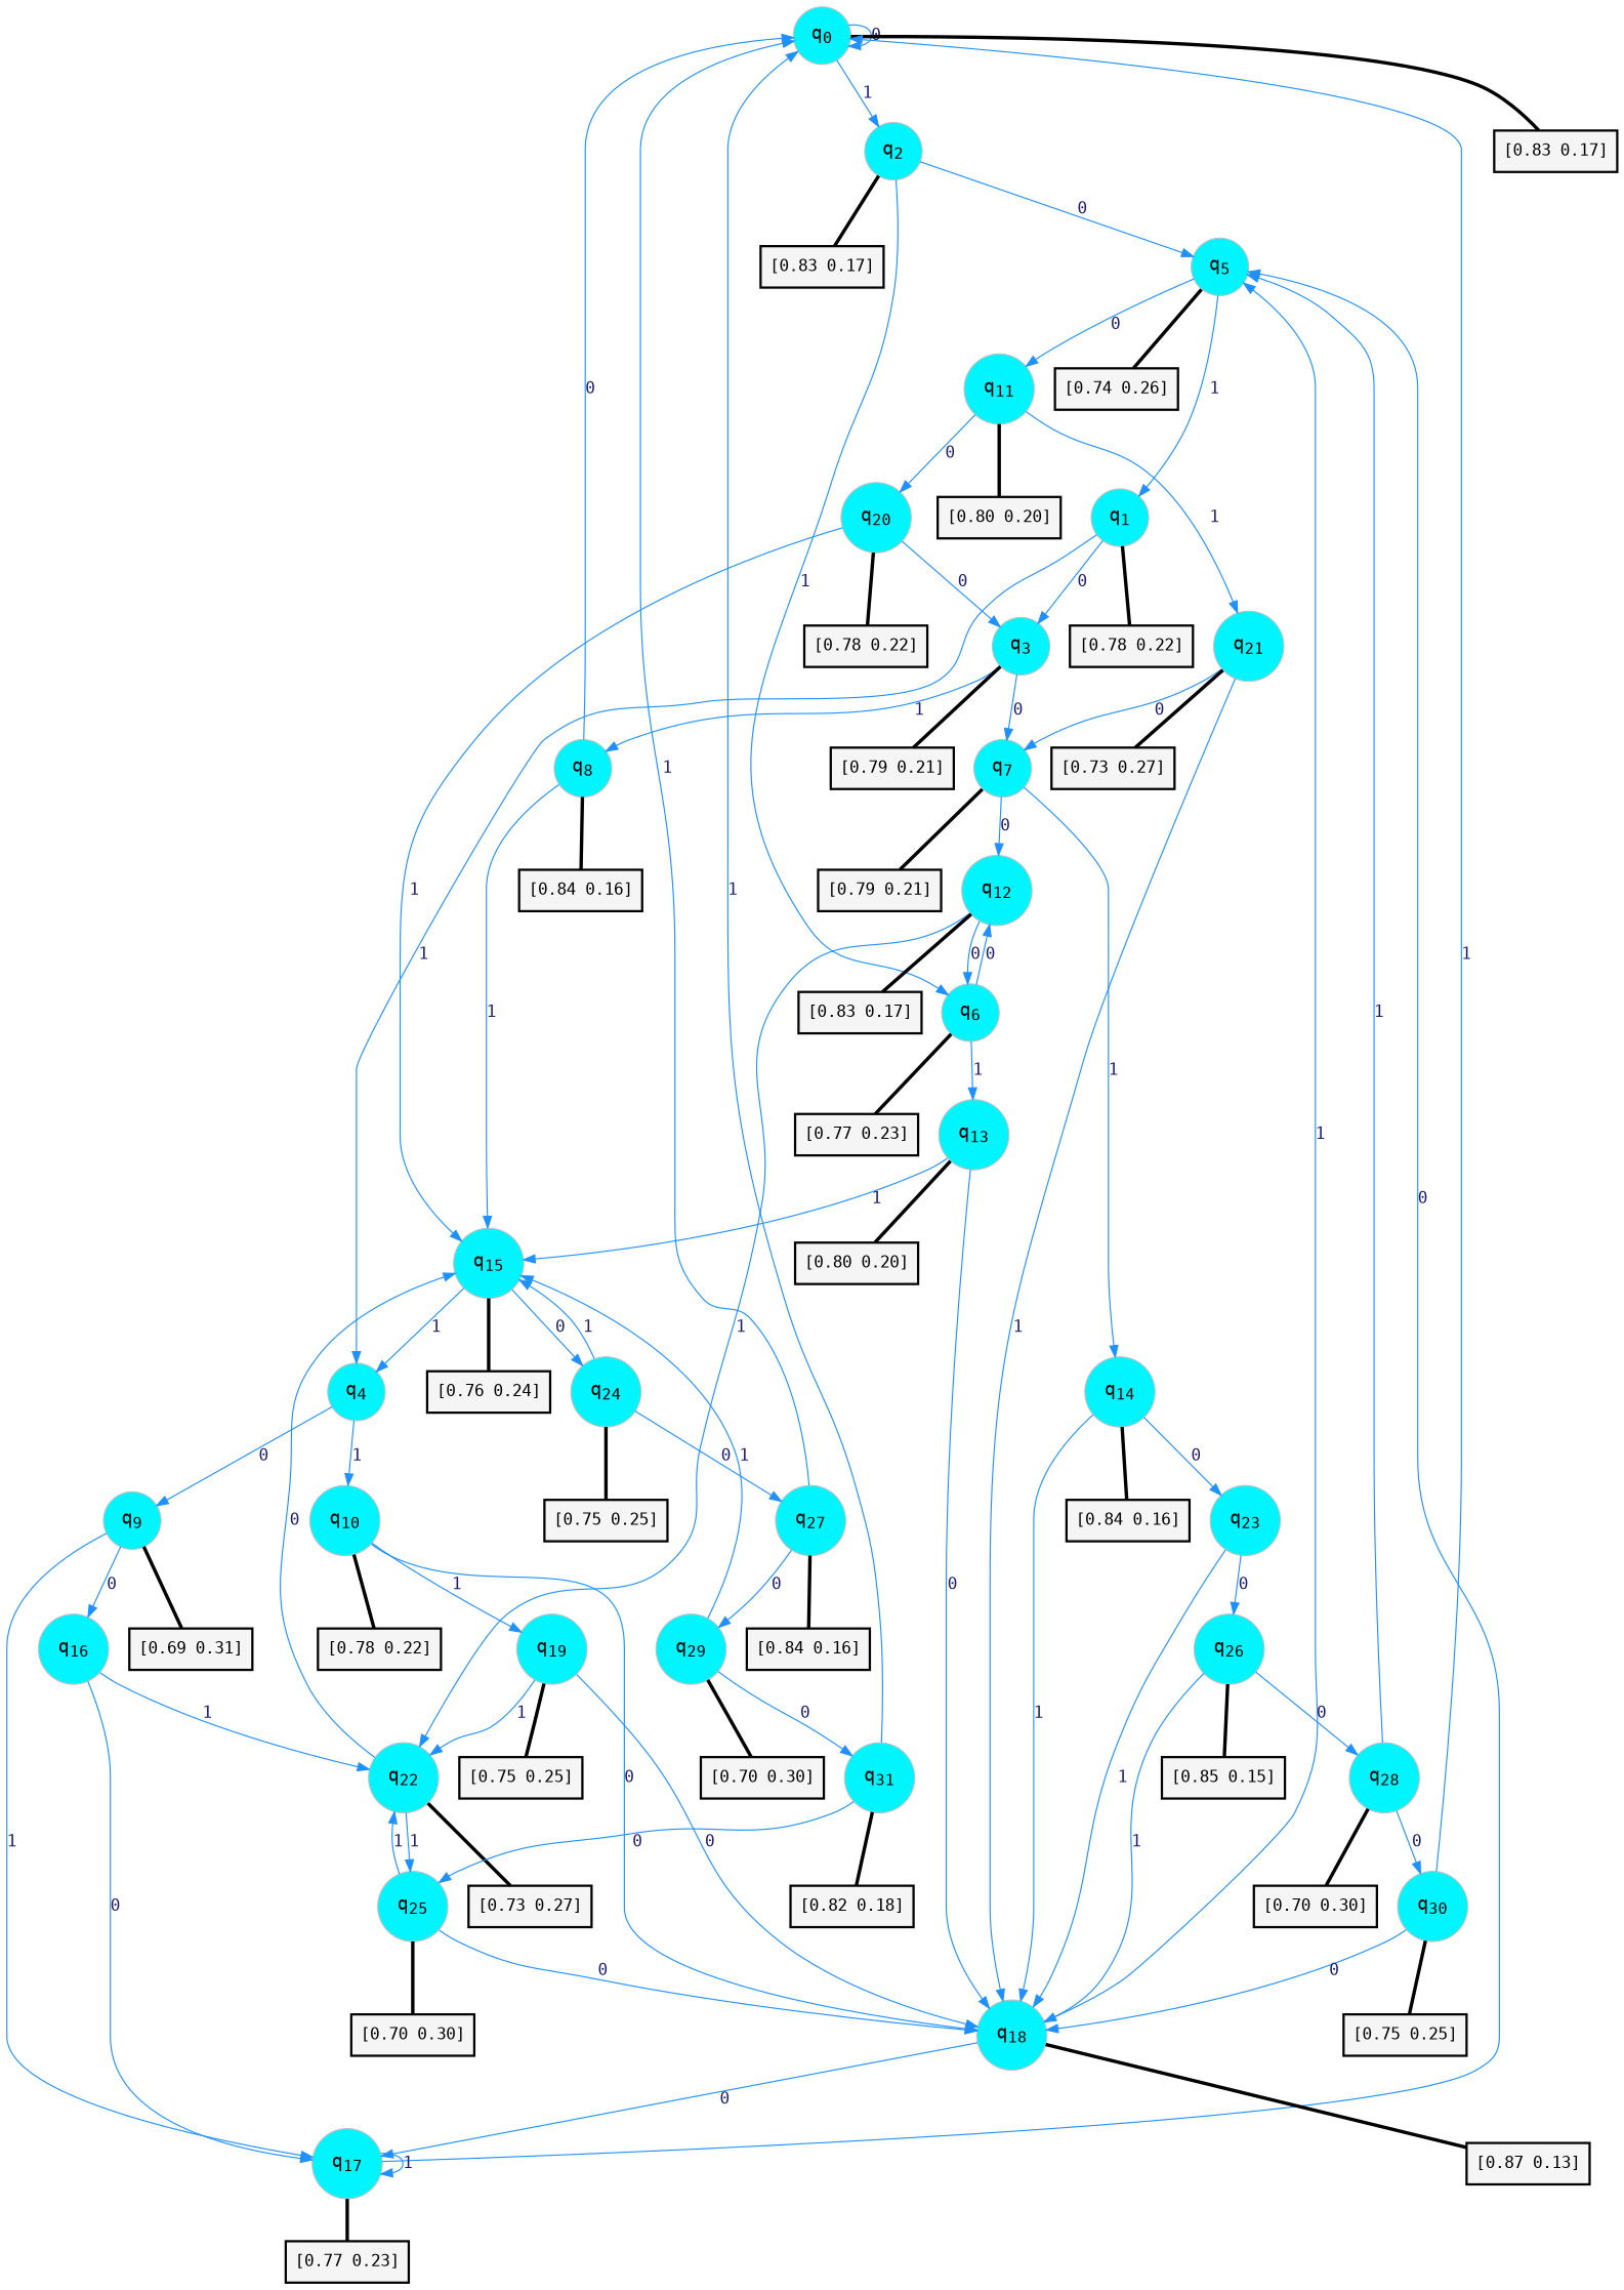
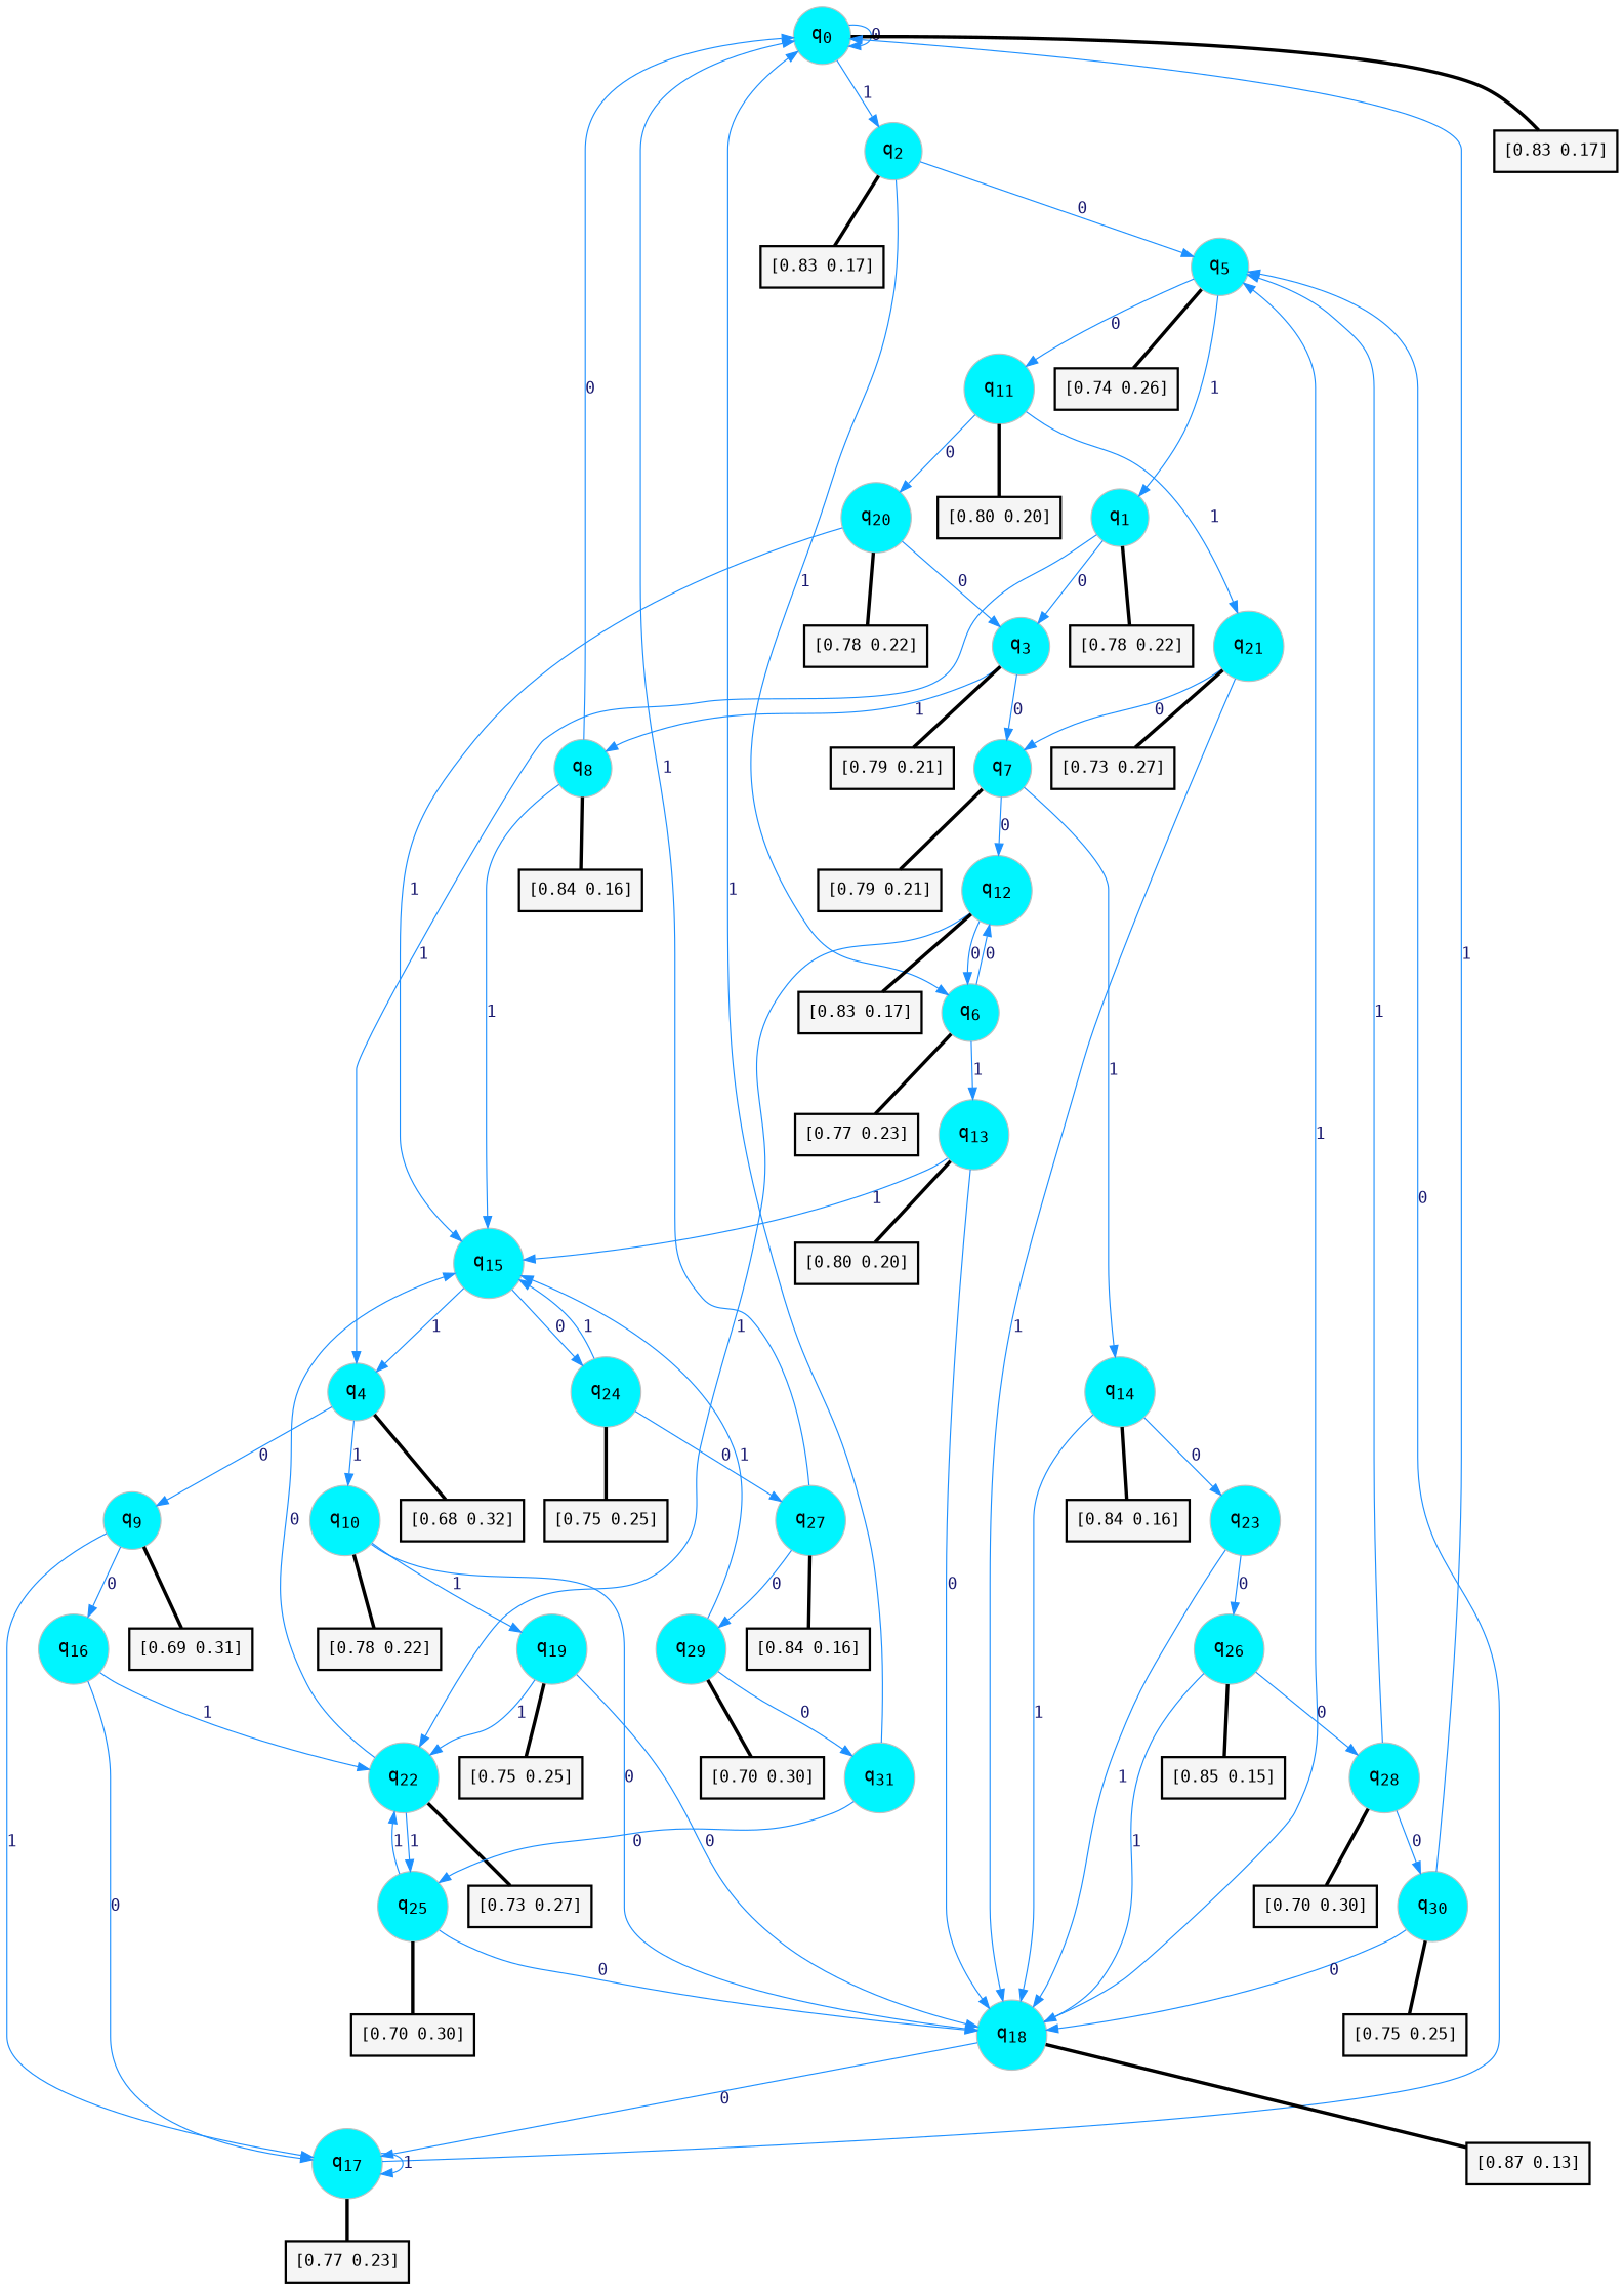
  digraph {
    fontname="DejaVu Sans Mono"
    rankdir=TD
    node [color=gray fillcolor=turquoise1 fontcolor=black fontname="DejaVu Sans Mono" fontsize=16 fontweight=bold shape=circle style=filled]
    edge [arrowsize=1 color=dodgerblue1 fontcolor=midnightblue fontname="DejaVu Sans Mono" fontweight=bold penwidth=1 style=solid weight=20]
    n1 [label=<q<SUB>0</SUB>>]
    n2 [label=<q<SUB>2</SUB>>]
    n3 [color=black fillcolor=whitesmoke fontsize=14 label="[0.83 0.17]" penwidth=2 shape=box]
    n4 [label=<q<SUB>5</SUB>>]
    n5 [label=<q<SUB>6</SUB>>]
    n6 [color=black fillcolor=whitesmoke fontsize=14 label="[0.83 0.17]" penwidth=2 shape=box]
    n7 [label=<q<SUB>1</SUB>>]
    n8 [label=<q<SUB>3</SUB>>]
    n9 [label=<q<SUB>4</SUB>>]
    n10 [color=black fillcolor=whitesmoke fontsize=14 label="[0.78 0.22]" penwidth=2 shape=box]
    n11 [label=<q<SUB>7</SUB>>]
    n12 [label=<q<SUB>8</SUB>>]
    n13 [color=black fillcolor=whitesmoke fontsize=14 label="[0.79 0.21]" penwidth=2 shape=box]
    n14 [label=<q<SUB>9</SUB>>]
    n15 [label=<q<SUB>10</SUB>>]
+   n16 [color=black fillcolor=whitesmoke fontsize=14 label="[0.68 0.32]" penwidth=2 shape=box]
    n17 [label=<q<SUB>11</SUB>>]
    n18 [color=black fillcolor=whitesmoke fontsize=14 label="[0.74 0.26]" penwidth=2 shape=box]
    n19 [label=<q<SUB>12</SUB>>]
    n20 [label=<q<SUB>13</SUB>>]
    n21 [color=black fillcolor=whitesmoke fontsize=14 label="[0.77 0.23]" penwidth=2 shape=box]
    n22 [label=<q<SUB>14</SUB>>]
    n23 [color=black fillcolor=whitesmoke fontsize=14 label="[0.79 0.21]" penwidth=2 shape=box]
    n24 [label=<q<SUB>15</SUB>>]
    n25 [color=black fillcolor=whitesmoke fontsize=14 label="[0.84 0.16]" penwidth=2 shape=box]
    n26 [label=<q<SUB>16</SUB>>]
    n27 [label=<q<SUB>17</SUB>>]
    n28 [color=black fillcolor=whitesmoke fontsize=14 label="[0.69 0.31]" penwidth=2 shape=box]
    n29 [label=<q<SUB>18</SUB>>]
    n30 [label=<q<SUB>19</SUB>>]
    n31 [color=black fillcolor=whitesmoke fontsize=14 label="[0.78 0.22]" penwidth=2 shape=box]
    n32 [label=<q<SUB>20</SUB>>]
    n33 [label=<q<SUB>21</SUB>>]
    n34 [color=black fillcolor=whitesmoke fontsize=14 label="[0.80 0.20]" penwidth=2 shape=box]
    n35 [label=<q<SUB>22</SUB>>]
    n36 [color=black fillcolor=whitesmoke fontsize=14 label="[0.83 0.17]" penwidth=2 shape=box]
    n37 [color=black fillcolor=whitesmoke fontsize=14 label="[0.80 0.20]" penwidth=2 shape=box]
    n38 [label=<q<SUB>23</SUB>>]
    n39 [color=black fillcolor=whitesmoke fontsize=14 label="[0.84 0.16]" penwidth=2 shape=box]
    n40 [label=<q<SUB>24</SUB>>]
-   n41 [color=black fillcolor=whitesmoke fontsize=14 label="[0.76 0.24]" penwidth=2 shape=box]
    n42 [color=black fillcolor=whitesmoke fontsize=14 label="[0.77 0.23]" penwidth=2 shape=box]
    n43 [color=black fillcolor=whitesmoke fontsize=14 label="[0.87 0.13]" penwidth=2 shape=box]
    n44 [color=black fillcolor=whitesmoke fontsize=14 label="[0.75 0.25]" penwidth=2 shape=box]
    n45 [color=black fillcolor=whitesmoke fontsize=14 label="[0.78 0.22]" penwidth=2 shape=box]
    n46 [color=black fillcolor=whitesmoke fontsize=14 label="[0.73 0.27]" penwidth=2 shape=box]
    n47 [label=<q<SUB>25</SUB>>]
    n48 [color=black fillcolor=whitesmoke fontsize=14 label="[0.73 0.27]" penwidth=2 shape=box]
    n49 [label=<q<SUB>26</SUB>>]
    n50 [label=<q<SUB>27</SUB>>]
    n51 [color=black fillcolor=whitesmoke fontsize=14 label="[0.75 0.25]" penwidth=2 shape=box]
    n52 [color=black fillcolor=whitesmoke fontsize=14 label="[0.70 0.30]" penwidth=2 shape=box]
    n53 [label=<q<SUB>28</SUB>>]
    n54 [color=black fillcolor=whitesmoke fontsize=14 label="[0.85 0.15]" penwidth=2 shape=box]
    n55 [label=<q<SUB>29</SUB>>]
    n56 [color=black fillcolor=whitesmoke fontsize=14 label="[0.84 0.16]" penwidth=2 shape=box]
    n57 [label=<q<SUB>30</SUB>>]
    n58 [color=black fillcolor=whitesmoke fontsize=14 label="[0.70 0.30]" penwidth=2 shape=box]
    n59 [label=<q<SUB>31</SUB>>]
    n60 [color=black fillcolor=whitesmoke fontsize=14 label="[0.70 0.30]" penwidth=2 shape=box]
    n61 [color=black fillcolor=whitesmoke fontsize=14 label="[0.75 0.25]" penwidth=2 shape=box]
-   n62 [color=black fillcolor=whitesmoke fontsize=14 label="[0.82 0.18]" penwidth=2 shape=box]
    n1 -> n1 [label=0]
    n1 -> n2 [label=1]
    n1 -> n3 [arrowhead=none color=black penwidth=3]
    n2 -> n4 [label=0]
    n2 -> n5 [label=1]
    n2 -> n6 [arrowhead=none color=black penwidth=3]
    n4 -> n7 [label=1]
    n4 -> n17 [label=0]
    n4 -> n18 [arrowhead=none color=black penwidth=3]
    n5 -> n19 [label=0]
    n5 -> n20 [label=1]
    n5 -> n21 [arrowhead=none color=black penwidth=3]
    n7 -> n8 [label=0]
    n7 -> n9 [label=1]
    n7 -> n10 [arrowhead=none color=black penwidth=3]
    n8 -> n11 [label=0]
    n8 -> n12 [label=1]
    n8 -> n13 [arrowhead=none color=black penwidth=3]
    n9 -> n14 [label=0]
    n9 -> n15 [label=1]
+   n9 -> n16 [arrowhead=none color=black penwidth=3]
    n11 -> n19 [label=0]
    n11 -> n22 [label=1]
    n11 -> n23 [arrowhead=none color=black penwidth=3]
    n12 -> n1 [label=0]
    n12 -> n24 [label=1]
    n12 -> n25 [arrowhead=none color=black penwidth=3]
    n14 -> n26 [label=0]
    n14 -> n27 [label=1]
    n14 -> n28 [arrowhead=none color=black penwidth=3]
    n15 -> n29 [label=0]
    n15 -> n30 [label=1]
    n15 -> n31 [arrowhead=none color=black penwidth=3]
    n17 -> n32 [label=0]
    n17 -> n33 [label=1]
    n17 -> n34 [arrowhead=none color=black penwidth=3]
    n19 -> n5 [label=0]
    n19 -> n35 [label=1]
    n19 -> n36 [arrowhead=none color=black penwidth=3]
    n20 -> n24 [label=1]
    n20 -> n29 [label=0]
    n20 -> n37 [arrowhead=none color=black penwidth=3]
    n22 -> n29 [label=1]
    n22 -> n38 [label=0]
    n22 -> n39 [arrowhead=none color=black penwidth=3]
    n24 -> n9 [label=1]
    n24 -> n40 [label=0]
-   n24 -> n41 [arrowhead=none color=black penwidth=3]
    n26 -> n27 [label=0]
    n26 -> n35 [label=1]
    n27 -> n4 [label=0]
    n27 -> n27 [label=1]
    n27 -> n42 [arrowhead=none color=black penwidth=3]
    n29 -> n4 [label=1]
    n29 -> n27 [label=0]
    n29 -> n43 [arrowhead=none color=black penwidth=3]
    n30 -> n29 [label=0]
    n30 -> n35 [label=1]
    n30 -> n44 [arrowhead=none color=black penwidth=3]
    n32 -> n8 [label=0]
    n32 -> n24 [label=1]
    n32 -> n45 [arrowhead=none color=black penwidth=3]
    n33 -> n11 [label=0]
    n33 -> n29 [label=1]
    n33 -> n46 [arrowhead=none color=black penwidth=3]
    n35 -> n24 [label=0]
    n35 -> n47 [label=1]
    n35 -> n48 [arrowhead=none color=black penwidth=3]
    n38 -> n29 [label=1]
    n38 -> n49 [label=0]
    n40 -> n24 [label=1]
    n40 -> n50 [label=0]
    n40 -> n51 [arrowhead=none color=black penwidth=3]
    n47 -> n29 [label=0]
    n47 -> n35 [label=1]
    n47 -> n52 [arrowhead=none color=black penwidth=3]
    n49 -> n29 [label=1]
    n49 -> n53 [label=0]
    n49 -> n54 [arrowhead=none color=black penwidth=3]
    n50 -> n1 [label=1]
    n50 -> n55 [label=0]
    n50 -> n56 [arrowhead=none color=black penwidth=3]
    n53 -> n4 [label=1]
    n53 -> n57 [label=0]
    n53 -> n58 [arrowhead=none color=black penwidth=3]
    n55 -> n24 [label=1]
    n55 -> n59 [label=0]
    n55 -> n60 [arrowhead=none color=black penwidth=3]
    n57 -> n1 [label=1]
    n57 -> n29 [label=0]
    n57 -> n61 [arrowhead=none color=black penwidth=3]
    n59 -> n1 [label=1]
    n59 -> n47 [label=0]
-   n59 -> n62 [arrowhead=none color=black penwidth=3]
  }
